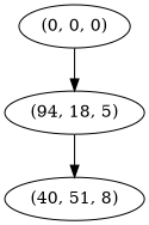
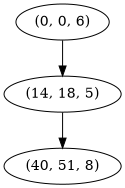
  digraph {
-   "(0, 0, 0)"
-   "(14, 18, 5)" [label="(94, 18, 5)"]
+   "(0, 0, 0)" [label="(0, 0, 6)"]
+   "(14, 18, 5)"
    "(40, 51, 8)"
    "(0, 0, 0)" -> "(14, 18, 5)"
    "(14, 18, 5)" -> "(40, 51, 8)"
  }
